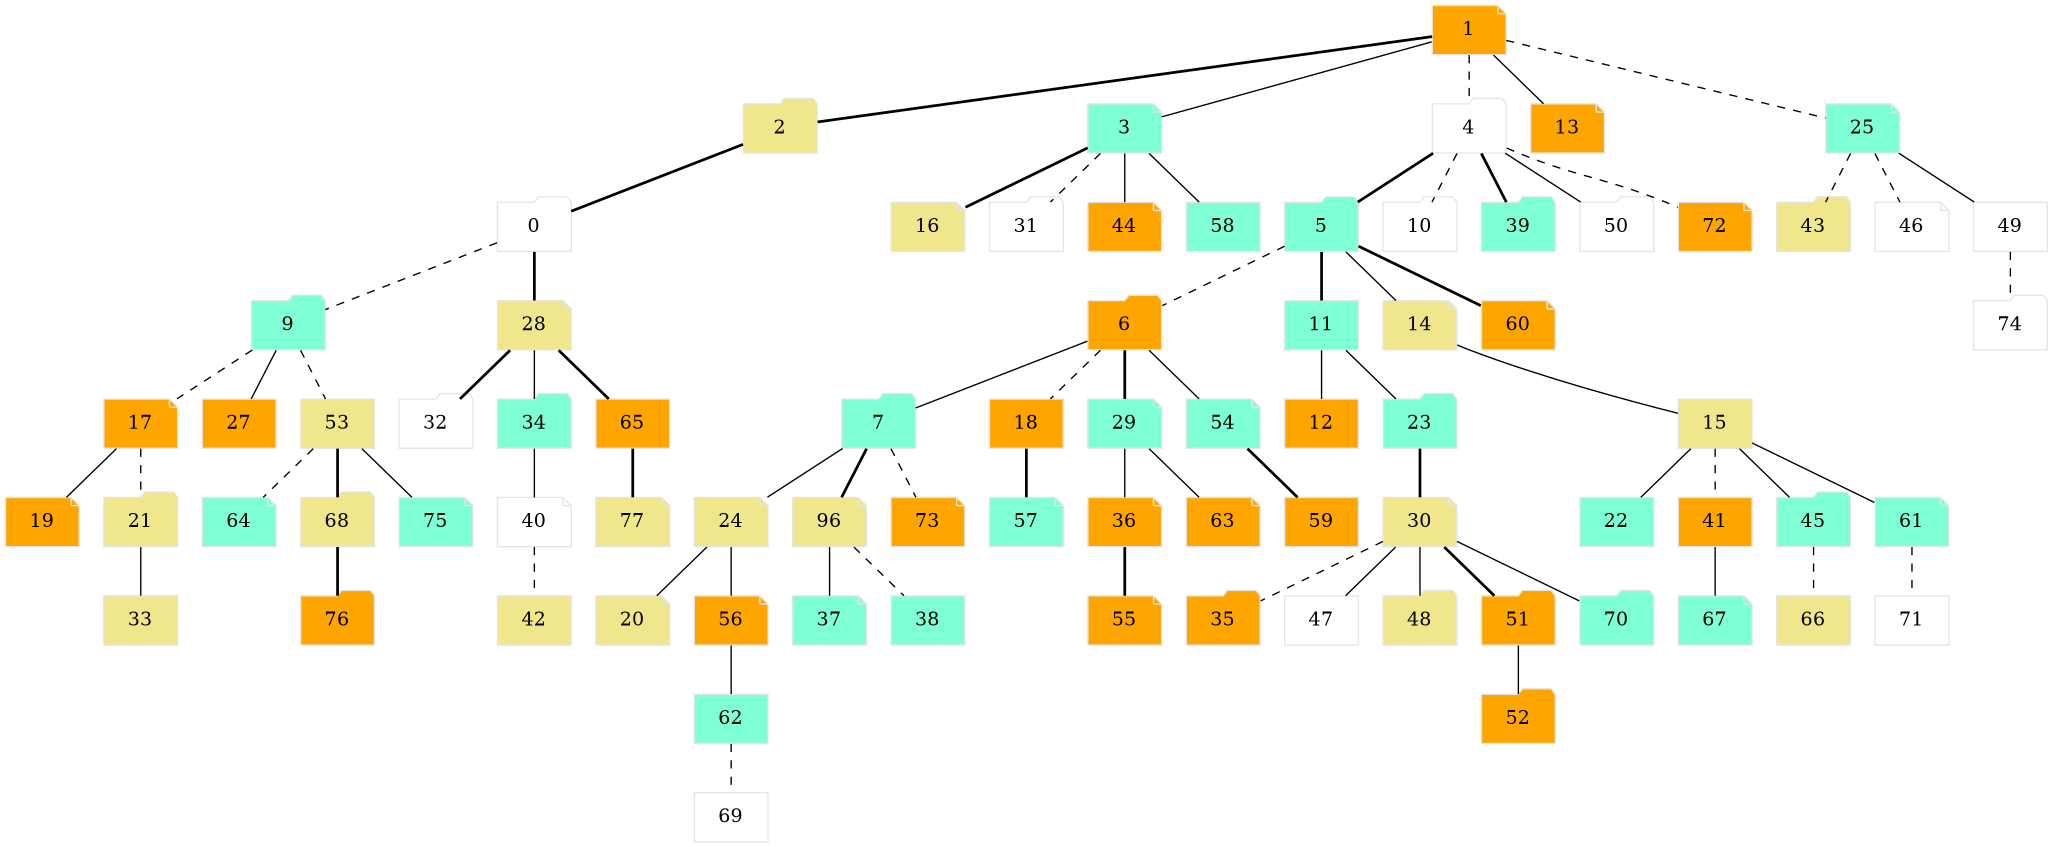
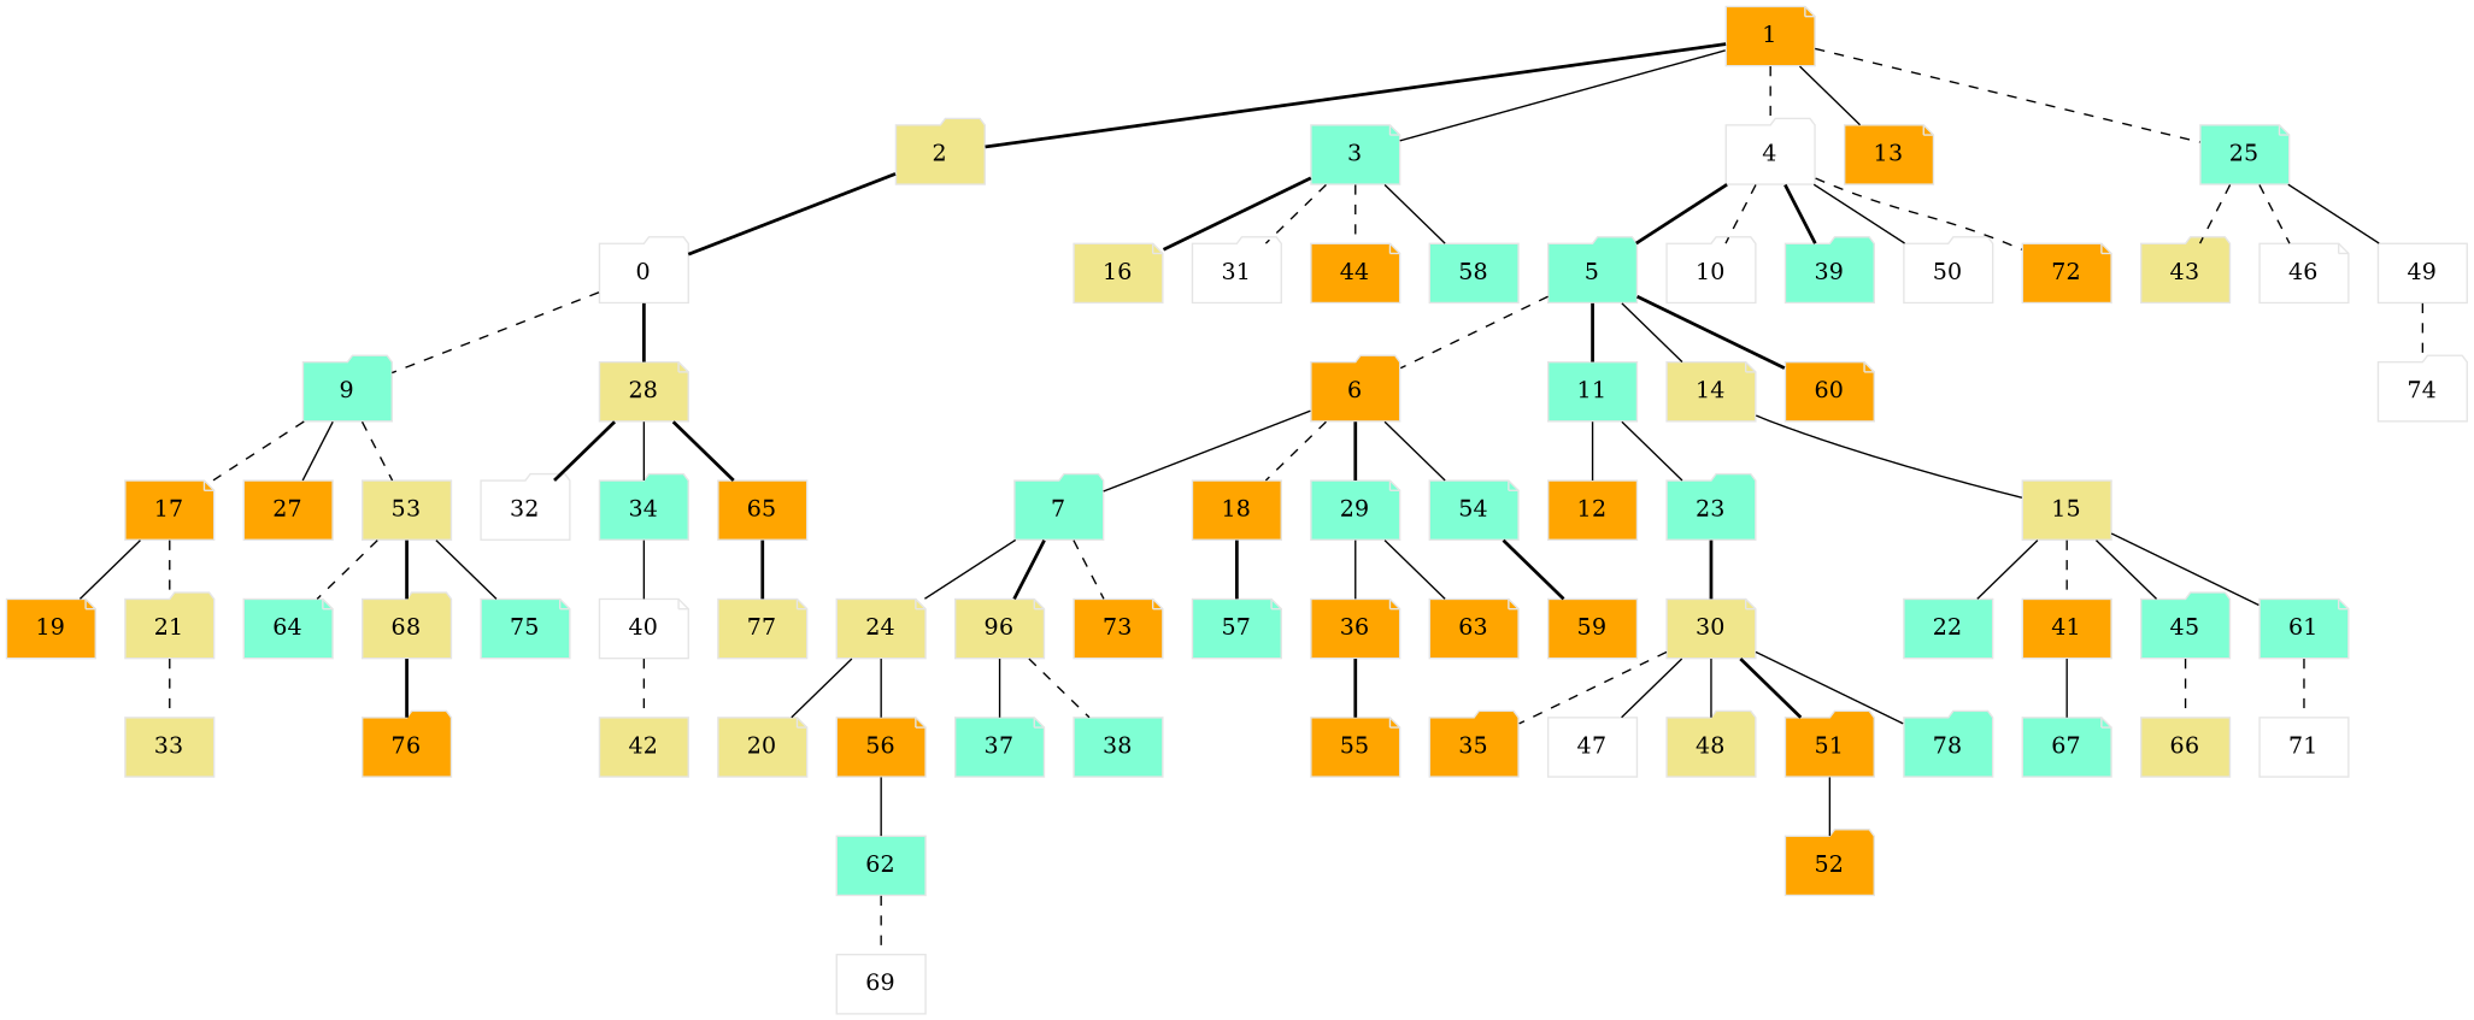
  graph {
    node [color=gray90 fillcolor=orange shape=note style=filled]
    edge [style=solid]
    2 [fillcolor=khaki shape=folder]
    1
    3 [fillcolor=aquamarine]
    4 [fillcolor=white shape=folder]
    13
    25 [fillcolor=aquamarine]
    n7 [fillcolor=white label=0 shape=folder]
    16 [fillcolor=khaki]
    31 [fillcolor=white shape=folder]
    44
    58 [fillcolor=aquamarine shape=box]
    5 [fillcolor=aquamarine shape=folder]
    10 [fillcolor=white shape=folder]
    39 [fillcolor=aquamarine shape=folder]
    50 [fillcolor=white shape=folder]
    72
    43 [fillcolor=khaki shape=folder]
    46 [fillcolor=white]
    49 [fillcolor=white shape=box]
    9 [fillcolor=aquamarine shape=folder]
    28 [fillcolor=khaki]
    6 [shape=folder]
    11 [fillcolor=aquamarine shape=box]
    14 [fillcolor=khaki]
    60
    7 [fillcolor=aquamarine shape=folder]
    18 [shape=box]
    29 [fillcolor=aquamarine]
    54 [fillcolor=aquamarine]
    12 [shape=box]
    23 [fillcolor=aquamarine shape=folder]
    15 [fillcolor=khaki shape=box]
    24 [fillcolor=khaki]
    n34 [fillcolor=khaki label=96]
    73
    57 [fillcolor=aquamarine]
    36
    63
    59 [shape=box]
    20 [fillcolor=khaki]
    56
    37 [fillcolor=aquamarine]
    38 [fillcolor=aquamarine shape=box]
    17
    27 [shape=box]
    53 [fillcolor=khaki shape=box]
    32 [fillcolor=white shape=folder]
    34 [fillcolor=aquamarine shape=folder]
    65 [shape=box]
    19
    21 [fillcolor=khaki shape=folder]
    64 [fillcolor=aquamarine]
    68 [fillcolor=khaki shape=folder]
    75 [fillcolor=aquamarine]
    30 [fillcolor=khaki]
    22 [fillcolor=aquamarine shape=box]
    41 [shape=box]
    45 [fillcolor=aquamarine shape=folder]
    61 [fillcolor=aquamarine]
    67 [fillcolor=aquamarine]
    66 [fillcolor=khaki shape=box]
    71 [fillcolor=white shape=box]
    33 [fillcolor=khaki shape=box]
    35 [shape=folder]
    47 [fillcolor=white shape=box]
    48 [fillcolor=khaki shape=folder]
    51 [shape=folder]
-   70 [fillcolor=aquamarine shape=folder]
+   70 [fillcolor=aquamarine shape=folder label=78]
    62 [fillcolor=aquamarine shape=box]
    74 [fillcolor=white shape=folder]
    40 [fillcolor=white]
    77 [fillcolor=khaki]
    55
    52 [shape=folder]
    42 [fillcolor=khaki shape=box]
    76 [shape=folder]
    69 [fillcolor=white shape=box]
    2 -- n7 [style=bold]
    1 -- 2 [style=bold]
    1 -- 3
    1 -- 4 [style=dashed]
    1 -- 13
    1 -- 25 [style=dashed]
    3 -- 16 [style=bold]
    3 -- 31 [style=dashed]
-   3 -- 44
+   3 -- 44 [style=dashed]
    3 -- 58
    4 -- 5 [style=bold]
    4 -- 10 [style=dashed]
    4 -- 39 [style=bold]
    4 -- 50
    4 -- 72 [style=dashed]
    25 -- 43 [style=dashed]
    25 -- 46 [style=dashed]
    25 -- 49
    n7 -- 9 [style=dashed]
    n7 -- 28 [style=bold]
    5 -- 6 [style=dashed]
    5 -- 11 [style=bold]
    5 -- 14
    5 -- 60 [style=bold]
    49 -- 74 [style=dashed]
    9 -- 17 [style=dashed]
    9 -- 27
    9 -- 53 [style=dashed]
    28 -- 32 [style=bold]
    28 -- 34
    28 -- 65 [style=bold]
    6 -- 7
    6 -- 18 [style=dashed]
    6 -- 29 [style=bold]
    6 -- 54
    11 -- 12
    11 -- 23
    14 -- 15
    7 -- 24
    7 -- n34 [style=bold]
    7 -- 73 [style=dashed]
    18 -- 57 [style=bold]
    29 -- 36
    29 -- 63
    54 -- 59 [style=bold]
    23 -- 30 [style=bold]
    15 -- 22
    15 -- 41 [style=dashed]
    15 -- 45
    15 -- 61
    24 -- 20
    24 -- 56
    n34 -- 37
    n34 -- 38 [style=dashed]
    36 -- 55 [style=bold]
    56 -- 62
    17 -- 19
    17 -- 21 [style=dashed]
    53 -- 64 [style=dashed]
    53 -- 68 [style=bold]
    53 -- 75
    34 -- 40
    65 -- 77 [style=bold]
-   21 -- 33
+   21 -- 33 [style=dashed]
    68 -- 76 [style=bold]
    30 -- 35 [style=dashed]
    30 -- 47
    30 -- 48
    30 -- 51 [style=bold]
    30 -- 70
    41 -- 67
    45 -- 66 [style=dashed]
    61 -- 71 [style=dashed]
    51 -- 52
    62 -- 69 [style=dashed]
    40 -- 42 [style=dashed]
  }
